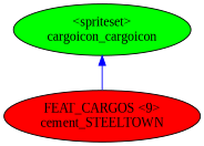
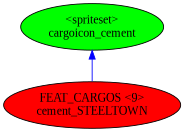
  digraph {
    rankdir=BT
    fontname="Liberation Serif"
    node [style=filled shape=ellipse fontname="Liberation Serif"]
-   n1 [fillcolor=green label="<spriteset>\ncargoicon_cargoicon"]
+   n1 [fillcolor=green label="<spriteset>\ncargoicon_cement"]
    n2 [fillcolor=red label="FEAT_CARGOS <9>\ncement_STEELTOWN"]
    n2 -> n1 [color=blue fontname="Liberation Serif"]
  }
